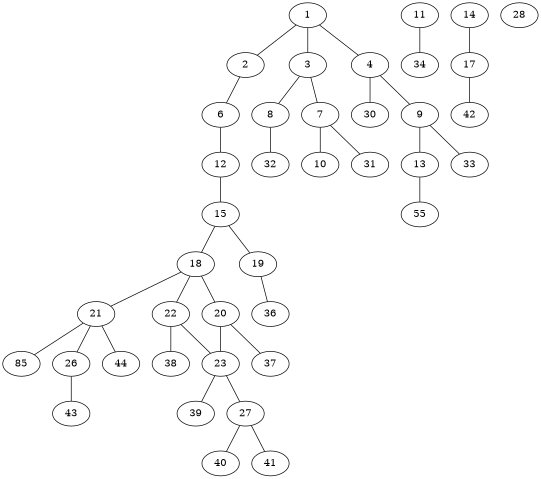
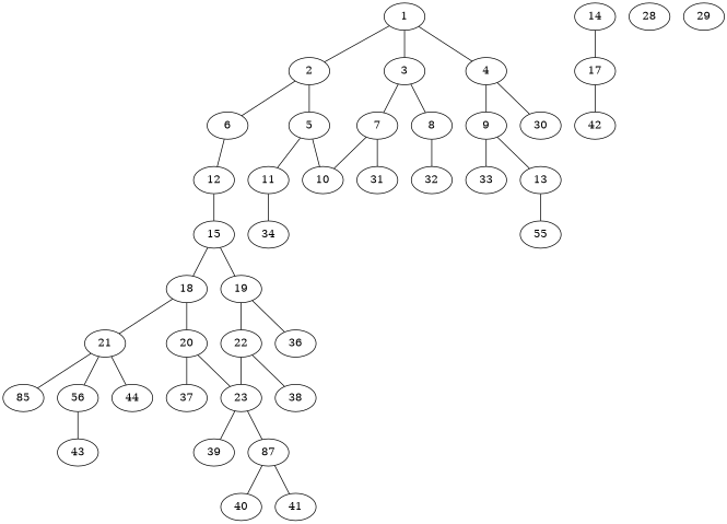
  graph {
    fontname="DejaVu Serif"
    node [chem=C fontname="DejaVu Serif"]
    edge [fontname="DejaVu Serif" valence=1]
    1
    2
    3
    4
+   5
    6 [chem=N]
    7
    8
    9
    30 [chem=H]
    10
    11 [chem=O]
    12 [chem=N]
    31 [chem=H]
    32 [chem=H]
    13
    33 [chem=H]
    34 [chem=H]
    15
    n20 [chem=H label=55]
    17 [chem=O]
    14
    18
    19
    42 [chem=H]
    20
    21 [chem=S]
    22
    36 [chem=H]
    23
    37 [chem=H]
    n32 [chem=O label=44]
    n33 [chem=O label=85]
-   26 [chem=O]
+   26 [chem=O label=56]
    38 [chem=H]
-   27
+   27 [label=87]
    39 [chem=H]
    43 [chem=H]
    40 [chem=H]
    41 [chem=H]
    28 [chem=Na]
+   29 [chem=Na]
    1 -- 2 [valence=2]
    1 -- 3
    1 -- 4
+   2 -- 5
    2 -- 6
    3 -- 7 [valence=2]
    3 -- 8
    4 -- 9 [valence=2]
    4 -- 30
+   5 -- 10 [valence=2]
+   5 -- 11
    6 -- 12 [valence=2]
    7 -- 10
    7 -- 31
    8 -- 32
    9 -- 13
    9 -- 33
    11 -- 34
    12 -- 15
    13 -- n20
    15 -- 18 [valence=2]
    15 -- 19
    17 -- 42
    14 -- 17
    18 -- 20
    18 -- 21
-   18 -- 22 [valence=2]
+   19 -- 22 [valence=2]
    19 -- 36
    20 -- 23 [valence=2]
    20 -- 37
    21 -- n32 [valence=2]
    21 -- n33 [valence=2]
    21 -- 26
    22 -- 23
    22 -- 38
    23 -- 27
    23 -- 39
    26 -- 43
    27 -- 40
    27 -- 41
  }
